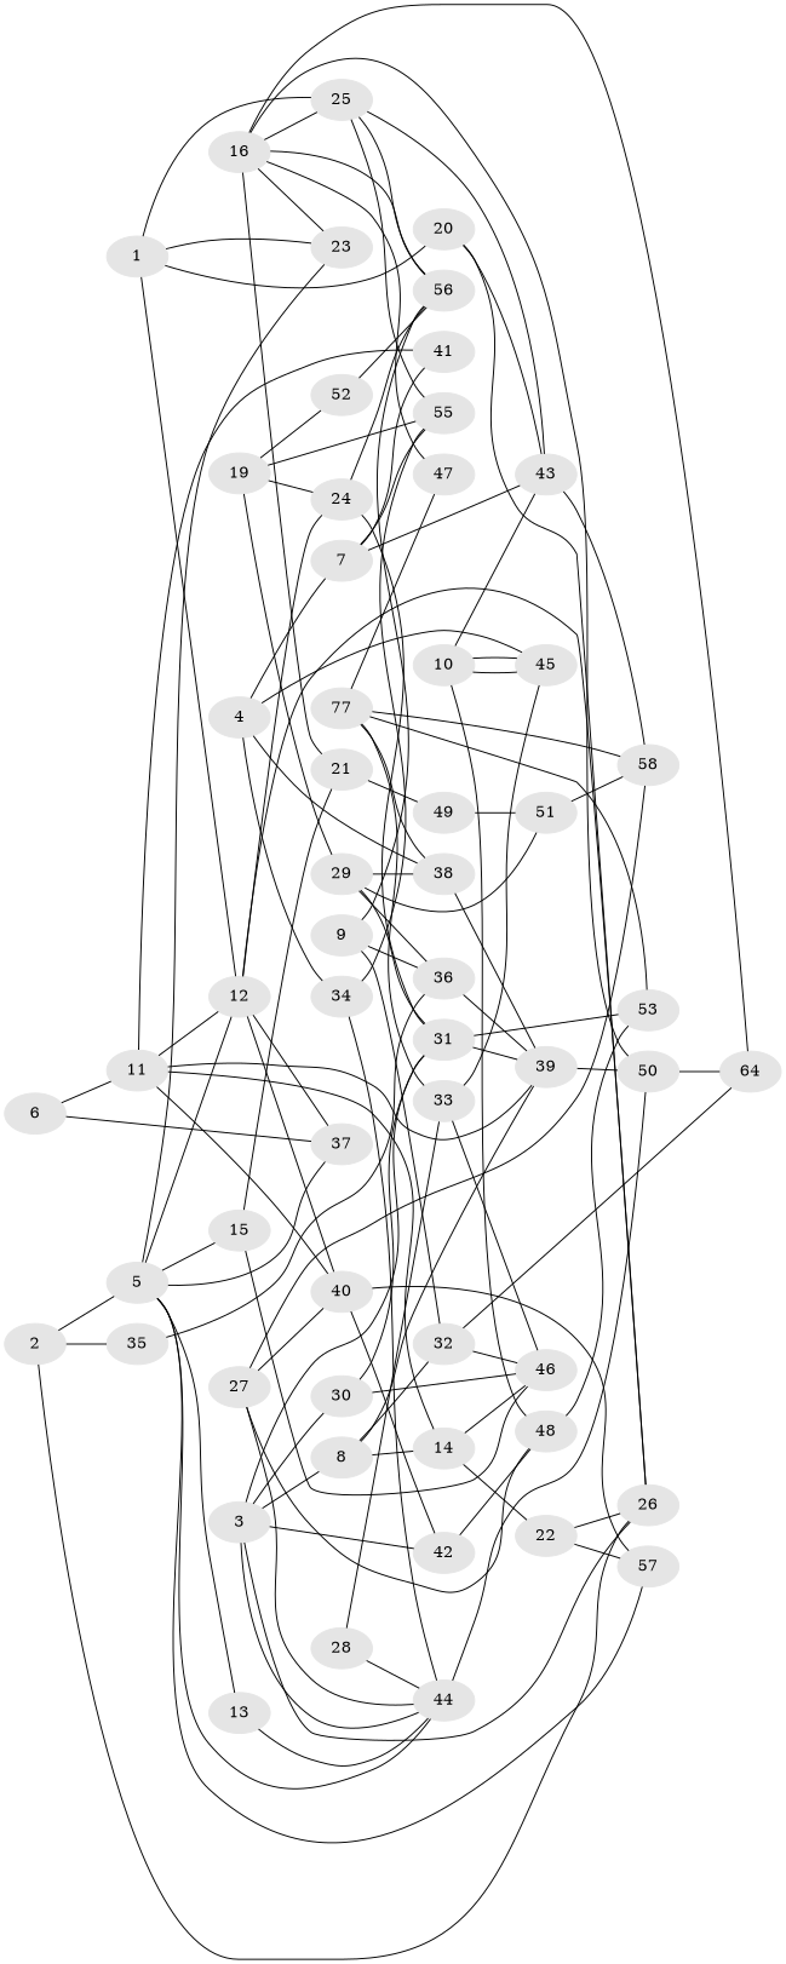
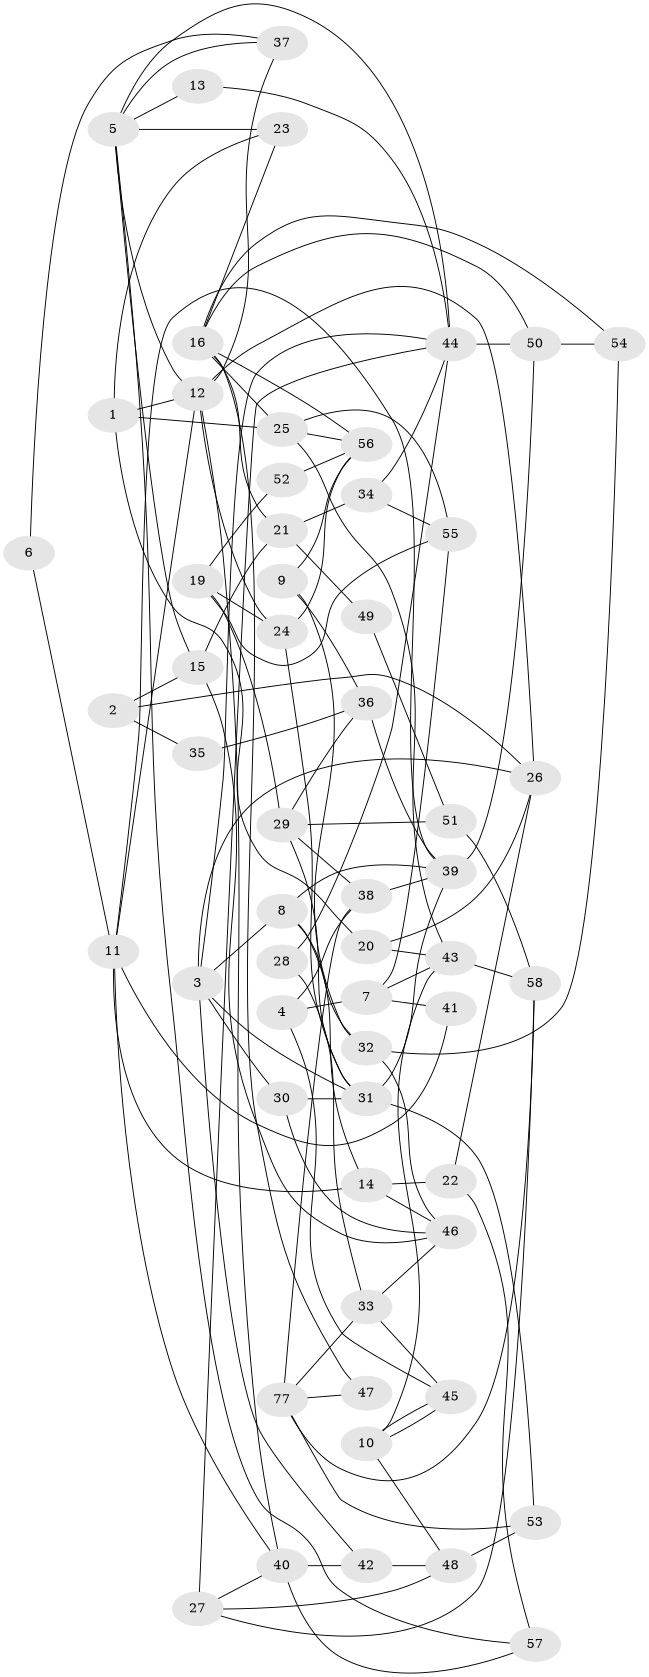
  graph {
    rankdir=LR
    node [color=gray90 style=filled]
    1
    12
    20
    23
    25
    26
    37
    40
    24
    43
    55
    56
    2
    5
    35
    44
    13
    15
    57
    36
    3
    8
    30
    31
    42
    14
    32
    39
    46
    53
    48
    50
    4
    7
    34
    38
    45
    41
    21
    6
    11
    58
    22
-   54 [label=64]
+   54
    9
    10
    51
    49
    16
    47
    n51 [label=77]
    33
    19
    29
    52
    27
    28
    1 -- 12
    1 -- 20
    1 -- 23
    1 -- 25
    12 -- 26
    12 -- 37
    12 -- 40
    12 -- 24
    20 -- 26
    20 -- 43
    25 -- 43
    25 -- 55
    25 -- 56
    40 -- 57
    40 -- 42
    24 -- 56
    24 -- 31
    43 -- 58
    2 -- 26
-   2 -- 5
+   2 -- 15
    2 -- 35
    5 -- 12
    5 -- 23
    5 -- 37
    5 -- 44
    5 -- 13
    5 -- 15
    5 -- 57
    35 -- 36
    44 -- 50
    13 -- 44
    15 -- 46
    15 -- 21
    36 -- 39
    3 -- 26
    3 -- 44
    3 -- 8
    3 -- 30
    3 -- 31
    3 -- 42
    8 -- 14
    8 -- 32
    8 -- 39
    30 -- 31
    30 -- 46
    31 -- 39
    31 -- 53
    42 -- 48
    14 -- 46
    14 -- 22
    32 -- 46
    32 -- 54
    39 -- 50
    48 -- 53
    50 -- 54
    4 -- 7
-   4 -- 34
+   21 -- 34
    4 -- 38
    4 -- 45
    7 -- 43
    7 -- 55
    7 -- 41
    34 -- 55
    34 -- 44
    38 -- 39
    21 -- 49
    6 -- 37
    6 -- 11
    11 -- 12
    11 -- 40
    11 -- 14
    11 -- 39
    11 -- 41
    22 -- 26
    22 -- 57
    9 -- 56
    9 -- 36
    9 -- 32
    10 -- 43
    10 -- 48
    10 -- 45
    10 -- 45
    51 -- 58
    49 -- 51
    16 -- 23
    16 -- 25
    16 -- 56
    16 -- 50
    16 -- 21
    16 -- 54
    16 -- 47
    n51 -- 53
    n51 -- 38
    n51 -- 58
    n51 -- 47
    n51 -- 33
    33 -- 46
    33 -- 45
    19 -- 24
    19 -- 55
    19 -- 29
    19 -- 52
    29 -- 36
    29 -- 31
    29 -- 38
    29 -- 51
    52 -- 56
    27 -- 40
    27 -- 44
    27 -- 48
    27 -- 58
    28 -- 44
    28 -- 33
  }
